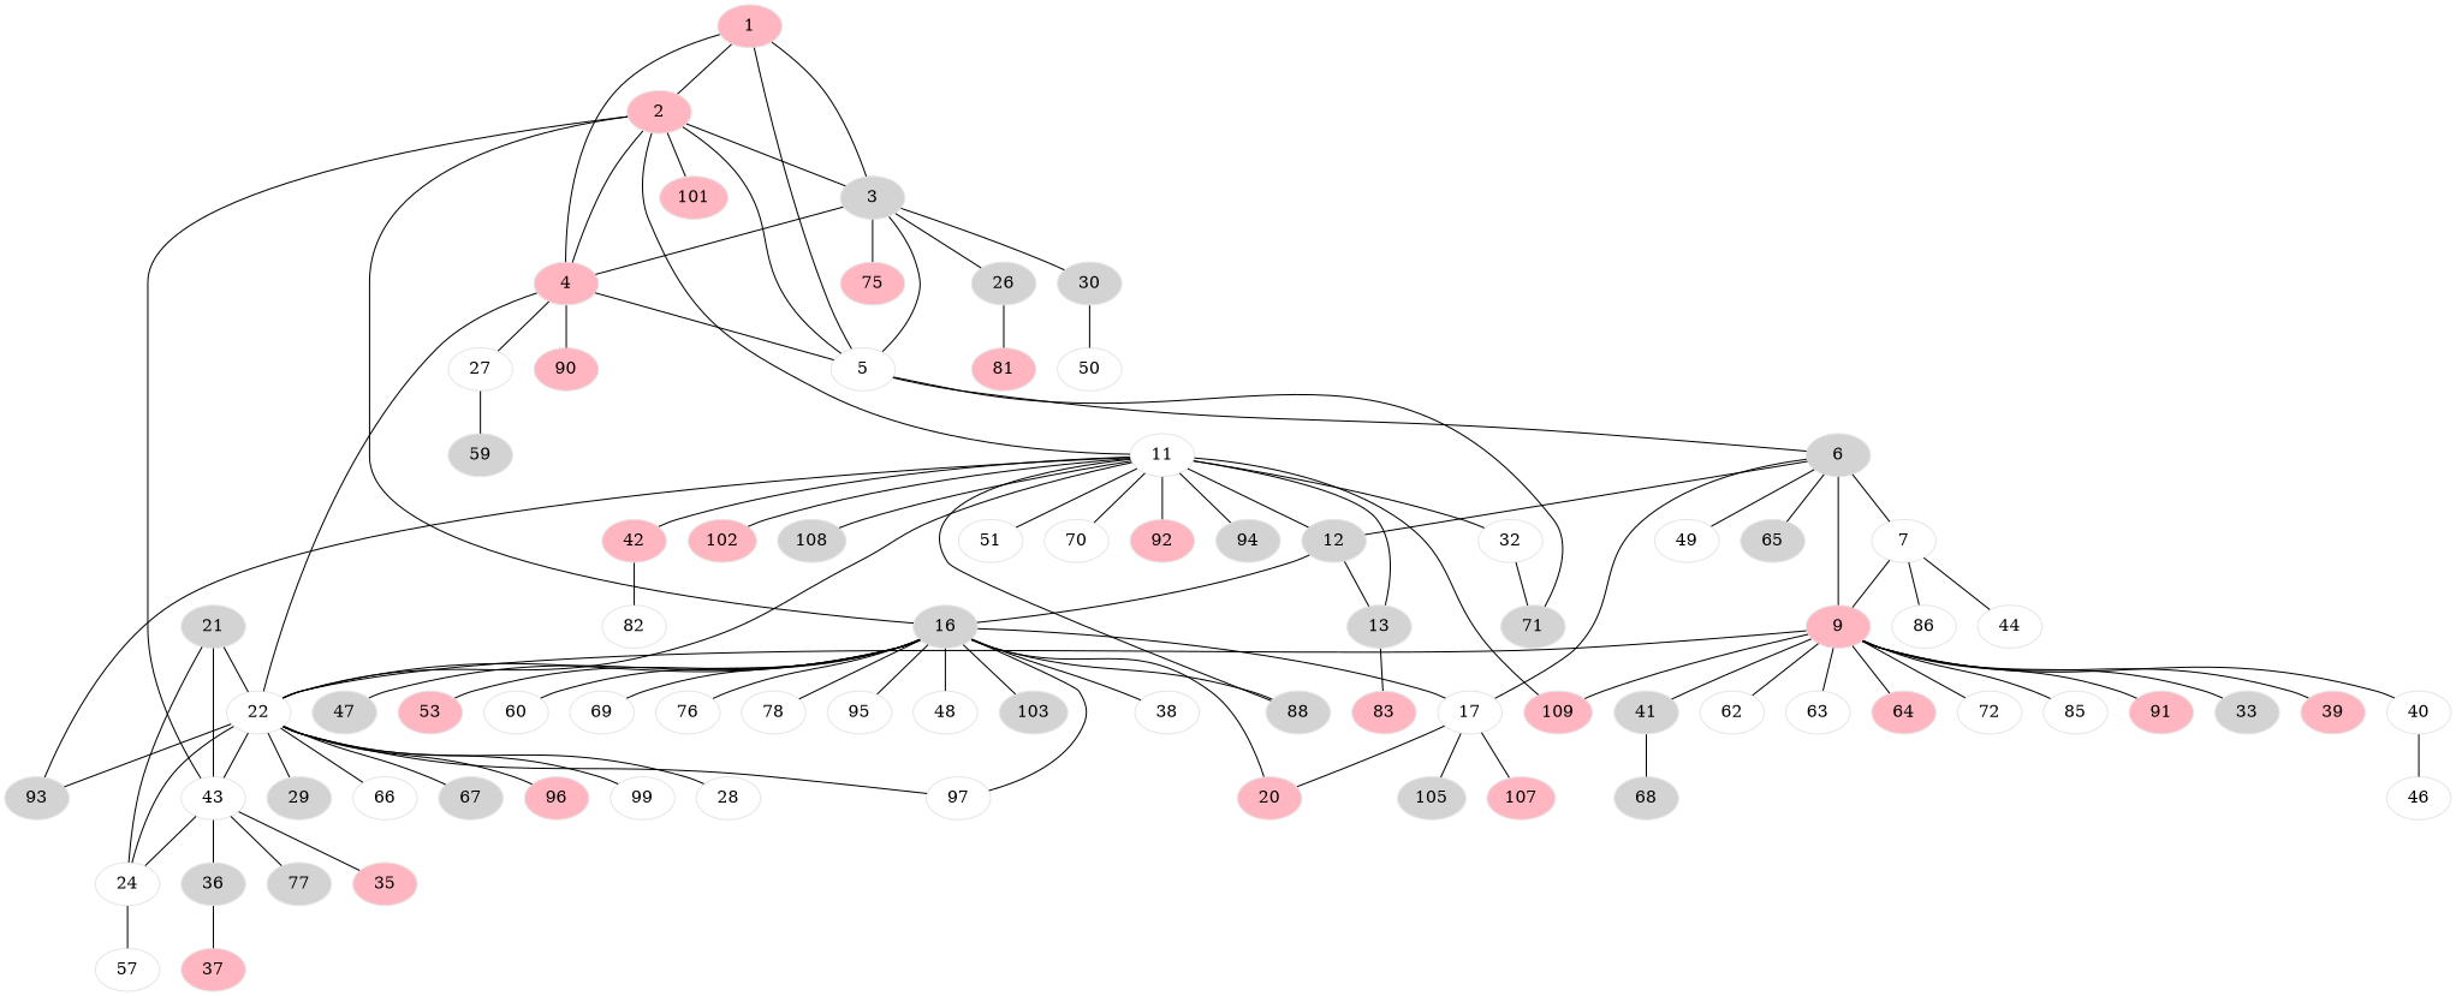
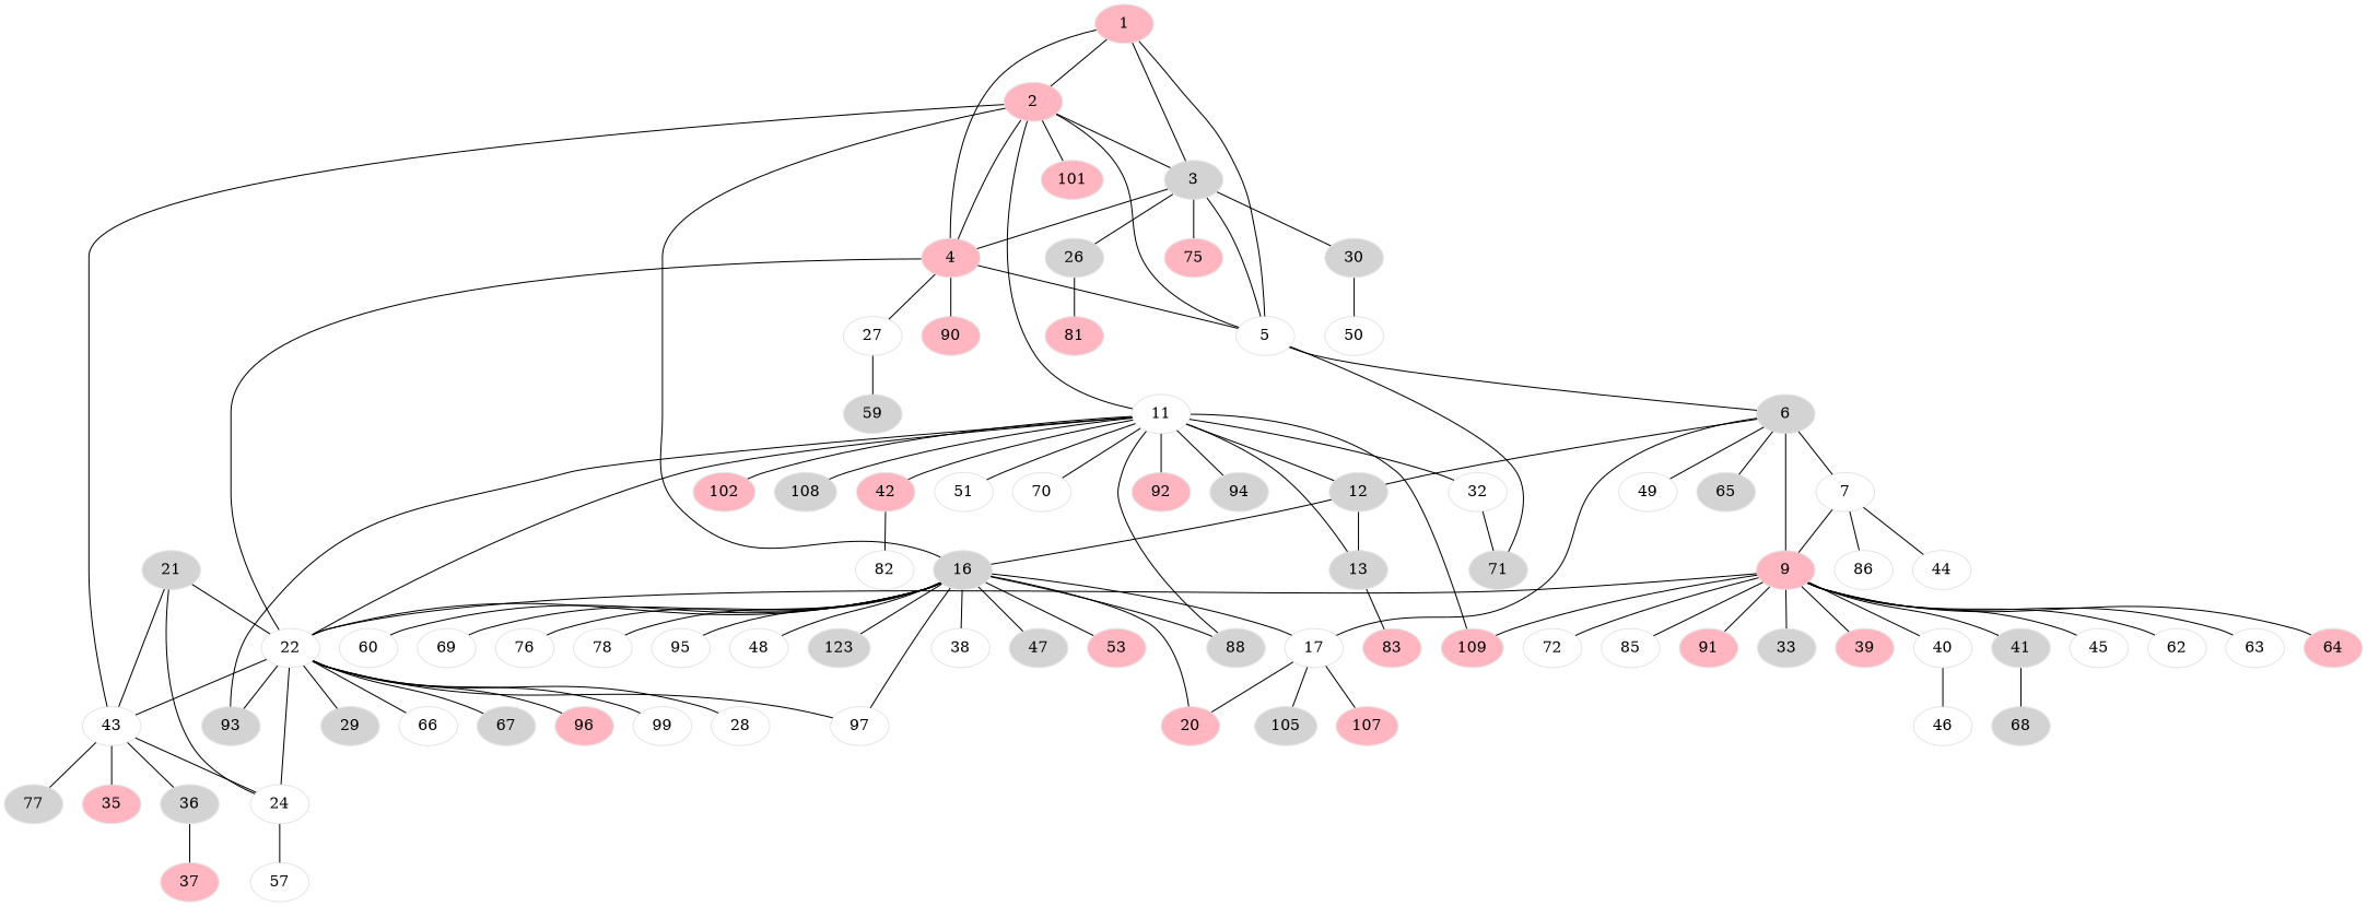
  graph {
    node [color=gray90 fillcolor=white style=filled]
    1 [fillcolor=lightpink super="+52"]
    2 [fillcolor=lightpink super="+58"]
    3 [fillcolor=lightgrey super="+55"]
    4 [fillcolor=lightpink super="+72"]
    5 [super="+79"]
    11 [super="+14"]
    16 [fillcolor=lightgrey super="+19"]
    n8 [label=43 super="+34"]
    101 [fillcolor=lightpink]
    26 [fillcolor=lightgrey]
    30 [fillcolor=lightgrey]
    75 [fillcolor=lightpink]
    22 [super="+25"]
    27 [super="+43"]
    90 [fillcolor=lightpink]
    6 [fillcolor=lightgrey super="+8"]
    71 [fillcolor=lightgrey]
    12 [fillcolor=lightgrey super="+15"]
    109 [fillcolor=lightpink]
    13 [fillcolor=lightgrey super="+31"]
    32 [super="+100"]
    42 [fillcolor=lightpink]
    51
    70
    88 [fillcolor=lightgrey]
    92 [fillcolor=lightpink]
    93 [fillcolor=lightgrey]
    94 [fillcolor=lightgrey]
    102 [fillcolor=lightpink]
    108 [fillcolor=lightgrey]
    17 [super="+18"]
    20 [fillcolor=lightpink]
    38
    47 [fillcolor=lightgrey]
    53 [fillcolor=lightpink]
    60 [super="+87"]
    69
    76
    78
    95
    97
    n42 [label=48]
-   103 [fillcolor=lightgrey]
+   103 [fillcolor=lightgrey label=123]
    24 [super="+48"]
    35 [fillcolor=lightpink]
    36 [fillcolor=lightgrey super="+56"]
    77 [fillcolor=lightgrey]
    81 [fillcolor=lightpink]
    50
    28
    29 [fillcolor=lightgrey super="+84"]
    66
    67 [fillcolor=lightgrey]
    96 [fillcolor=lightpink]
    99
    59 [fillcolor=lightgrey]
    7 [super="+73"]
    9 [fillcolor=lightpink super="+10"]
    49
    65 [fillcolor=lightgrey super="+89"]
    44 [super="+80"]
    86
    33 [fillcolor=lightgrey]
    39 [fillcolor=lightpink]
    40 [super="+54"]
    41 [fillcolor=lightgrey super="+106"]
+   45
    62
    63
    64 [fillcolor=lightpink]
    n71 [label=72]
    85
    91 [fillcolor=lightpink]
    105 [fillcolor=lightgrey]
    107 [fillcolor=lightpink]
    46 [super="+61"]
    68 [fillcolor=lightgrey super="+104"]
    83 [fillcolor=lightpink]
    82
    21 [fillcolor=lightgrey]
    57
    37 [fillcolor=lightpink]
    1 -- 2
    1 -- 3
    1 -- 4
    1 -- 5
    2 -- 3
    2 -- 4
    2 -- 5
    2 -- 11
    2 -- 16
    2 -- n8
    2 -- 101
    3 -- 4
    3 -- 5
    3 -- 26
    3 -- 30
    3 -- 75
    4 -- 5
    4 -- 22
    4 -- 27
    4 -- 90
    5 -- 6
    5 -- 71
    11 -- 22
    11 -- 12 [weight=4]
    11 -- 109
    11 -- 13 [weight=2]
    11 -- 32
    11 -- 42
    11 -- 51
    11 -- 70
    11 -- 88
    11 -- 92
    11 -- 93
    11 -- 94
    11 -- 102
    11 -- 108
    16 -- 22
    16 -- 88
    16 -- 17 [weight=4]
    16 -- 20 [weight=2]
    16 -- 38
    16 -- 47
    16 -- 53
    16 -- 60
    16 -- 69
    16 -- 76
    16 -- 78
    16 -- 95
    16 -- 97
    16 -- n42
    16 -- 103
    n8 -- 24
    n8 -- 35
    n8 -- 36
    n8 -- 77
    26 -- 81
    30 -- 50
    22 -- n8 [weight=2]
    22 -- 93
    22 -- 97
    22 -- 24 [weight=2]
    22 -- 28
    22 -- 29
    22 -- 66
    22 -- 67
    22 -- 96
    22 -- 99
    27 -- 59
    6 -- 12
    6 -- 17
    6 -- 7 [weight=2]
    6 -- 9 [weight=4]
    6 -- 49
    6 -- 65
    12 -- 16
    12 -- 13 [weight=2]
    13 -- 83
    32 -- 71
    42 -- 82
    17 -- 20 [weight=2]
    17 -- 105
    17 -- 107
    24 -- 57
    36 -- 37
    7 -- 9 [weight=2]
    7 -- 44
    7 -- 86
    9 -- 22
    9 -- 109
    9 -- 33
    9 -- 39
    9 -- 40
    9 -- 41
+   9 -- 45
    9 -- 62
    9 -- 63
    9 -- 64
    9 -- n71
    9 -- 85
    9 -- 91
    40 -- 46
    41 -- 68
    21 -- n8
    21 -- 22 [weight=2]
    21 -- 24
  }
